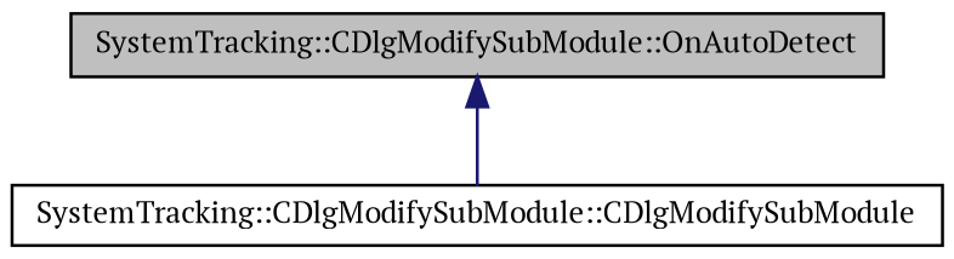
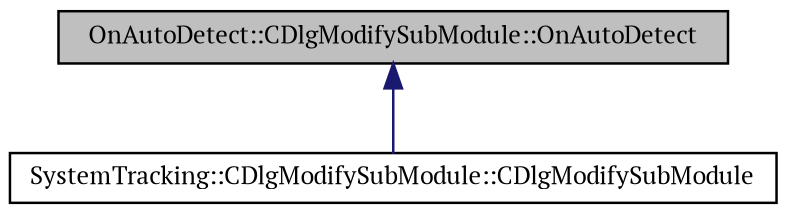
  digraph {
    rankdir=TB
    fontname="PT Serif"
    node [color=black fontname="PT Serif" fontsize=10 shape=record style=filled]
-   n1 [fillcolor=grey75 fontcolor=black height=0.2 label="SystemTracking::CDlgModifySubModule::OnAutoDetect" width=0.4]
+   n1 [fillcolor=grey75 fontcolor=black height=0.2 label="OnAutoDetect::CDlgModifySubModule::OnAutoDetect" width=0.4]
    n2 [fillcolor=white height=0.2 label="SystemTracking::CDlgModifySubModule::CDlgModifySubModule" width=0.4]
    n1 -> n2 [color=midnightblue dir=back fontname="PT Serif" fontsize=10 labelfontname=FreeSans labelfontsize=10 style=solid]
  }
